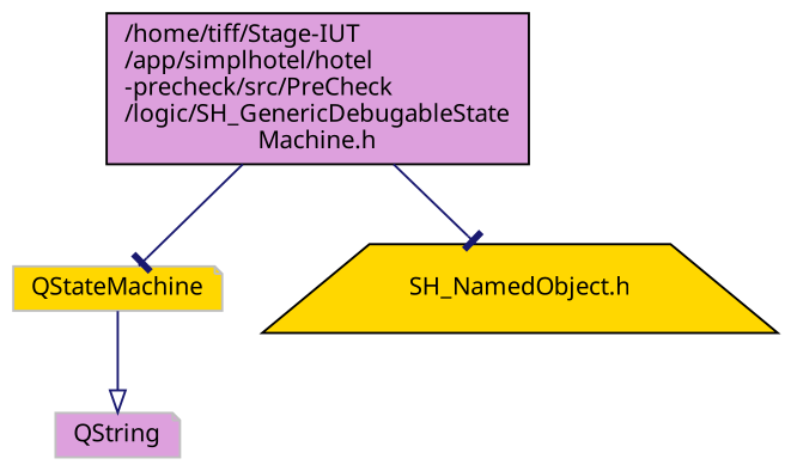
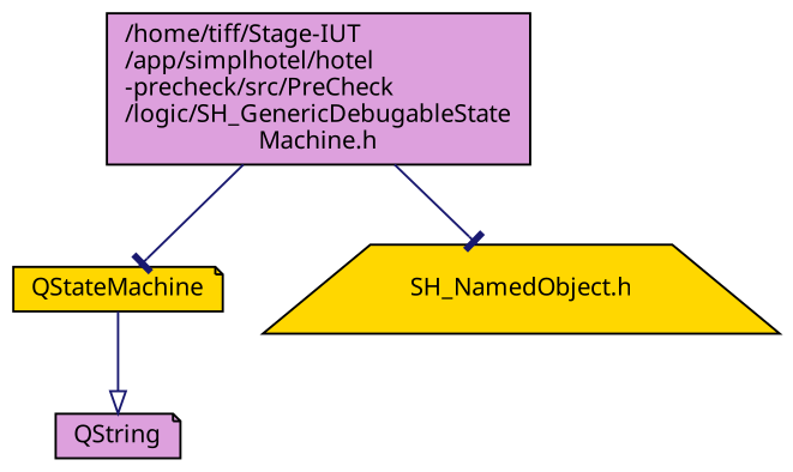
  digraph {
    node [color=black fillcolor=plum fontname=Verdana fontsize=11 shape=note style=filled]
    edge [arrowhead=tee color=midnightblue fontname=Verdana fontsize=11 labelfontname=Verdana labelfontsize=11 style=solid]
    n1 [fontcolor=black height=0.2 label="/home/tiff/Stage-IUT\l/app/simplhotel/hotel\l-precheck/src/PreCheck\l/logic/SH_GenericDebugableState\lMachine.h" shape=box width=0.4]
-   n2 [color=grey75 fillcolor=gold height=0.2 label=QStateMachine width=0.4]
+   n2 [fillcolor=gold height=0.2 label=QStateMachine width=0.4]
    n3 [fillcolor=gold height=0.2 label="SH_NamedObject.h" shape=trapezium width=0.4]
-   n4 [color=grey75 height=0.2 label=QString width=0.4]
+   n4 [height=0.2 label=QString width=0.4]
    n1 -> n2
    n1 -> n3
    n2 -> n4 [arrowhead=onormal]
  }
